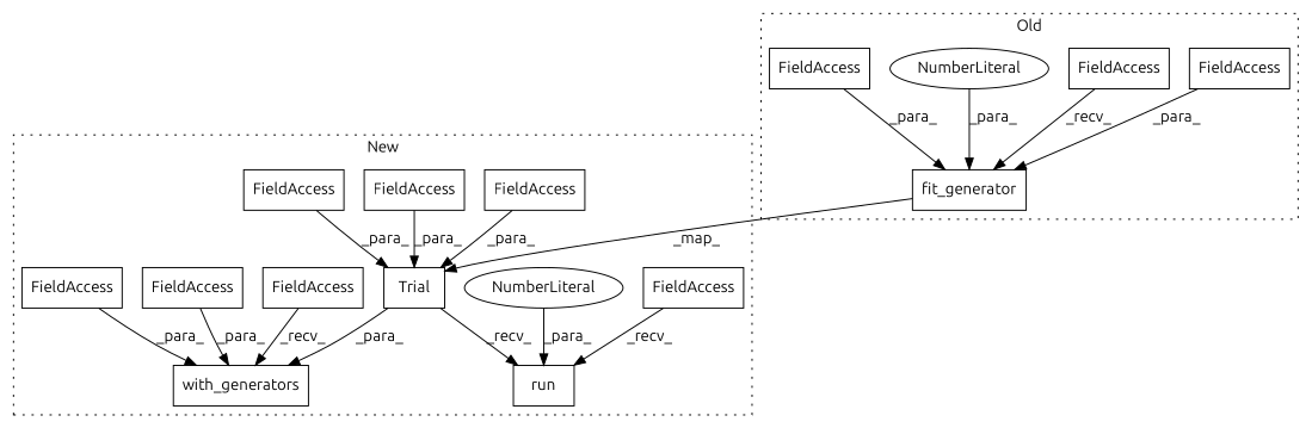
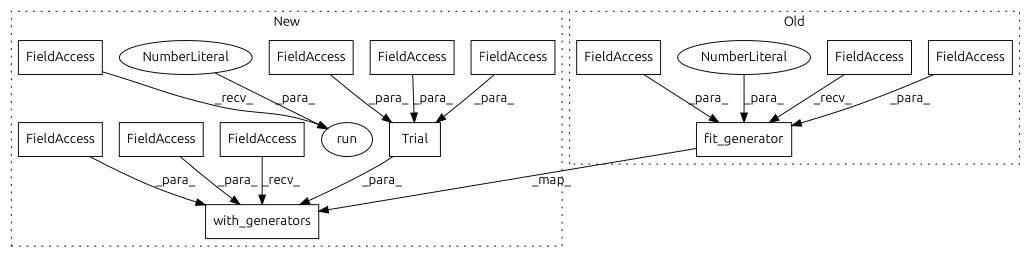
  digraph {
    fontname=Ubuntu
    node [a=22 fontname=Ubuntu l=17 shape=box]
    edge [fontname=Ubuntu]
    n1 [a=32 l="14,1" label=fit_generator s="2100,2174"]
    n2 [l=8 label=FieldAccess s=2114]
    n3 [label=FieldAccess s=2082]
    n4 [a=34 l=3 label=NumberLiteral s=2123 shape=ellipse]
    n5 [l=6 label=FieldAccess s=2127]
    n6 [a=32 l="6,1" label=Trial s="2249,2343"]
-   n7 [a=32 l="4,1" label=run s="2435,2441"]
+   n7 [a=32 l="4,1" label=run s="2435,2441" shape=ellipse]
    n8 [l=9 label=FieldAccess s=2261]
    n9 [l=5 label=FieldAccess s=2255]
    n10 [l=4 label=FieldAccess s=2271]
    n11 [a=34 l=2 label=NumberLiteral s=2439 shape=ellipse]
    n12 [label=FieldAccess s=2417]
    n13 [a=32 l="16,1" label=with_generators s="2379,2410"]
    n14 [label=FieldAccess s=2361]
    n15 [l=6 label=FieldAccess s=2404]
    n16 [l=8 label=FieldAccess s=2395]
    subgraph cluster_1 {
      label=Old
      style=dotted
      n1
      n2
      n3
      n4
      n5
    }
    subgraph cluster_2 {
      label=New
      style=dotted
      n6
      n7
      n8
      n9
      n10
      n11
      n12
      n13
      n14
      n15
      n16
    }
-   n1 -> n6 [label=_map_]
+   n1 -> n13 [label=_map_]
    n2 -> n1 [label=_para_]
    n3 -> n1 [label=_recv_]
    n4 -> n1 [label=_para_]
    n5 -> n1 [label=_para_]
-   n6 -> n7 [label=_recv_]
    n6 -> n13 [label=_para_]
    n8 -> n6 [label=_para_]
    n9 -> n6 [label=_para_]
    n10 -> n6 [label=_para_]
    n11 -> n7 [label=_para_]
    n12 -> n7 [label=_recv_]
    n14 -> n13 [label=_recv_]
    n15 -> n13 [label=_para_]
    n16 -> n13 [label=_para_]
  }
